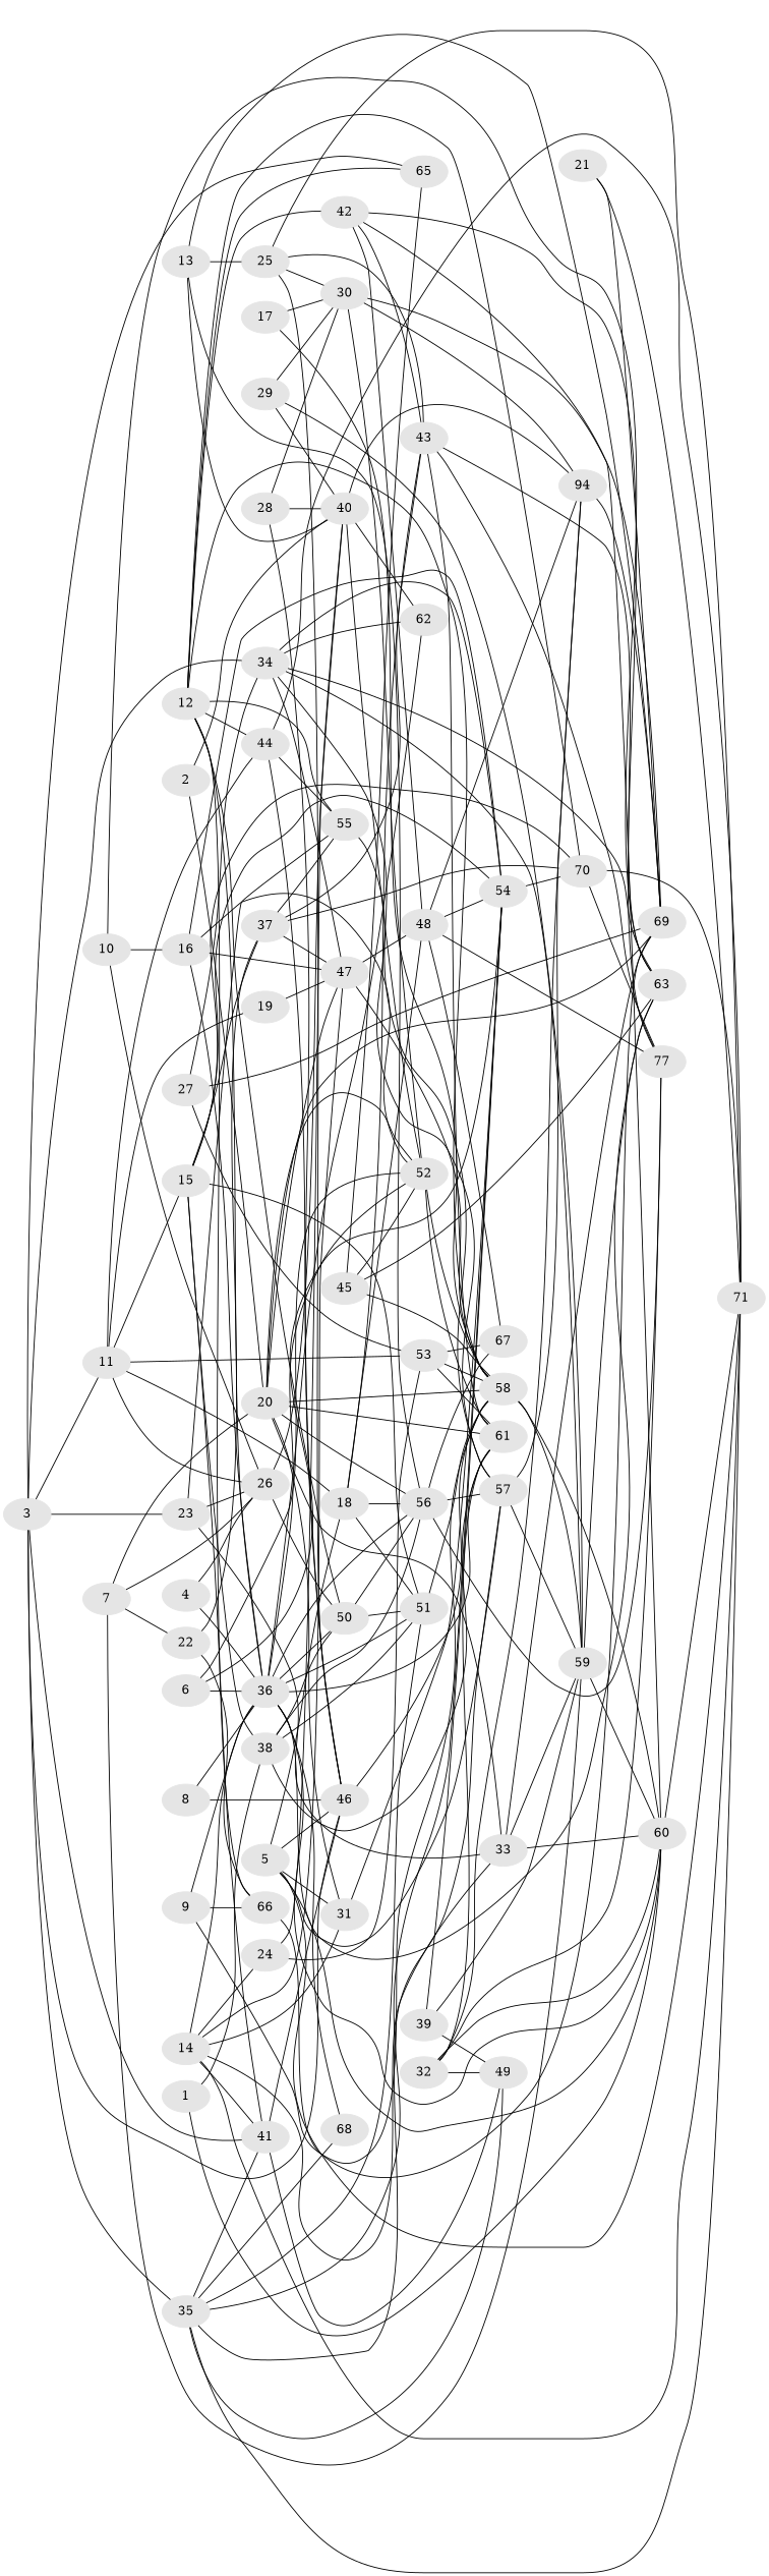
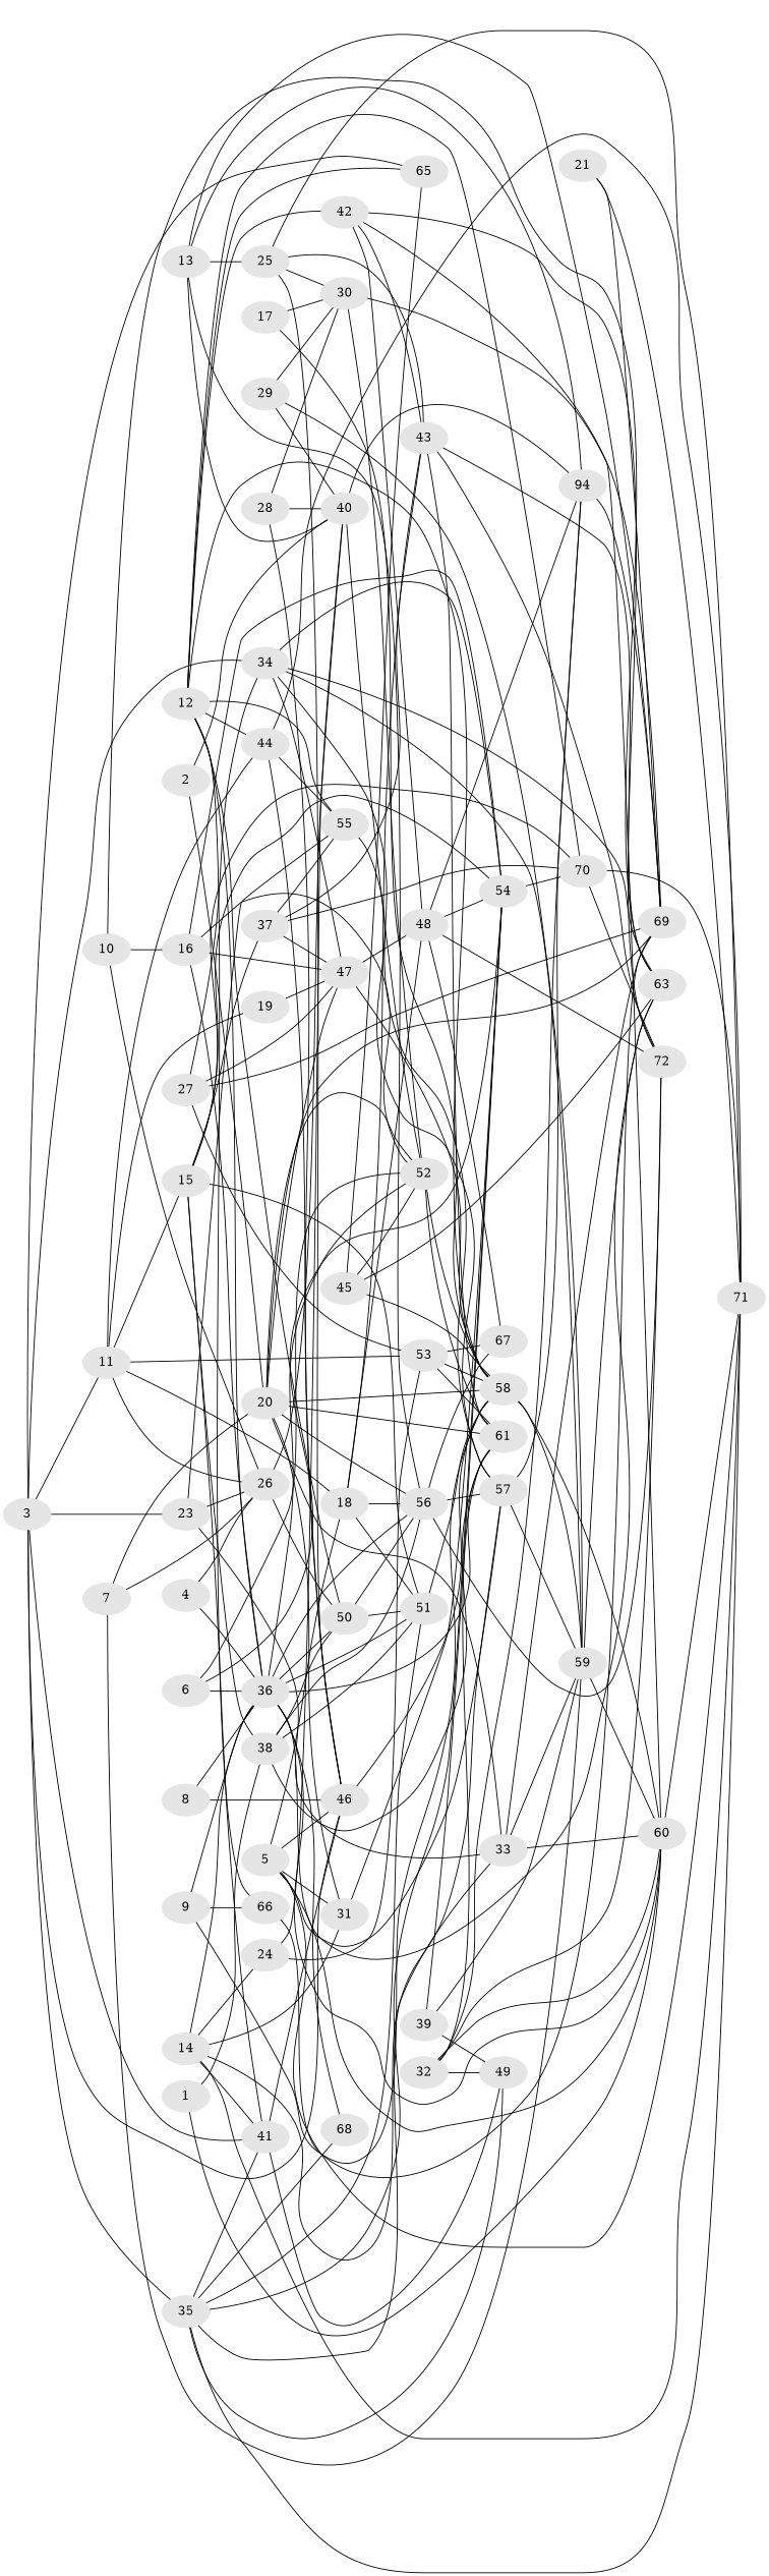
  graph {
    rankdir=LR
    node [color=gray90 style=filled]
    edge [weight=1.0]
    1
    38
    60
    50
    56
    51
    61
    71
    2
    20
    40
    31
    52
    58
    69
    33
    47
    n18 [label=94]
-   62
    3
    11
    23
    34
    35
    41
    46
    65
    26
    18
    15
    19
    44
    53
    55
    57
    54
    59
    63
    49
    68
    4
    36
    5
    43
    48
    6
    70
    7
-   22
    66
    37
    8
    9
    10
    16
    67
    12
    42
-   72 [label=77]
+   72
    13
    25
    30
    14
    24
    17
    21
    27
    28
    29
    32
    39
    45
    1 -- 38
    1 -- 60
    38 -- 50
    38 -- 56
    38 -- 51
    38 -- 61
    60 -- 71
    50 -- 56
    50 -- 51
    56 -- 57
    56 -- 67
    56 -- 72
    51 -- 58
    2 -- 20
    2 -- 40
    20 -- 56
    20 -- 61
    20 -- 31
    20 -- 52
    20 -- 58
    20 -- 69
    20 -- 33
    20 -- 47
    40 -- 52
    40 -- n18
-   40 -- 62
    31 -- 54
    52 -- 61
    52 -- 58
    58 -- 60
    58 -- 59
    33 -- 60
    33 -- 69
    33 -- 59
    47 -- 58
    47 -- 48
    n18 -- 69
    3 -- 11
    3 -- 23
    3 -- 34
    3 -- 35
    3 -- 41
    3 -- 46
    3 -- 65
    11 -- 26
    11 -- 18
    11 -- 15
    11 -- 19
    11 -- 44
    11 -- 53
    23 -- 33
    23 -- 26
    23 -- 55
    34 -- 47
-   34 -- 62
    34 -- 57
    34 -- 54
    34 -- 59
    34 -- 63
    35 -- 51
    35 -- 71
    35 -- 41
    35 -- 57
    35 -- 54
    35 -- 49
    35 -- 68
    41 -- 46
    41 -- 49
    46 -- 58
    26 -- 50
    26 -- 40
    18 -- 56
    18 -- 51
    18 -- 43
    18 -- 48
    15 -- 38
    15 -- 51
    15 -- 41
    15 -- 54
    15 -- 70
    15 -- 37
    19 -- 47
    44 -- 71
    44 -- 46
    44 -- 55
    53 -- 61
    53 -- 58
    53 -- 67
    55 -- 57 [weight=2.0]
    57 -- n18
    57 -- 59
    54 -- 70
    59 -- 60 [weight=2.0]
    59 -- 63
    4 -- 26
    4 -- 36
    36 -- 60
    36 -- 50
    36 -- 56
    36 -- 51
    36 -- 61
    36 -- 52
-   36 -- 62
    36 -- 63
    36 -- 68
    5 -- 60
    5 -- 71
    5 -- 31
    5 -- 46
    5 -- 18
    5 -- 57
    43 -- 61
    43 -- 63
    43 -- 72
    48 -- n18
    48 -- 54
    48 -- 67
    48 -- 72
    6 -- 52
    6 -- 54
    6 -- 36
    70 -- 71
    70 -- 72
    7 -- 20
    7 -- 26
    7 -- 59
-   7 -- 22
-   22 -- 66
-   22 -- 37
    66 -- 69
    37 -- 47
    37 -- 55
    37 -- 43
    37 -- 70
    8 -- 46 [weight=2.0]
    8 -- 36
    9 -- 58
    9 -- 36
    9 -- 66
    10 -- 26
    10 -- 63
    10 -- 16
    16 -- 52
    16 -- 47
    16 -- 54
    16 -- 36
    12 -- 50
    12 -- 58
    12 -- 65
    12 -- 44
    12 -- 55
    12 -- 36
    12 -- 70
    12 -- 66
    12 -- 42
    42 -- 60
    42 -- 43
    42 -- 48
    42 -- 72
    13 -- 56
    13 -- 40
    13 -- 69
-   30 -- n18
+   13 -- n18
    13 -- 25
    25 -- 71
    25 -- 46
    25 -- 43
    25 -- 30
    30 -- 52
    30 -- 69
    14 -- 71
    14 -- 31
    14 -- 33
    14 -- 41
    14 -- 36
    14 -- 24
    24 -- 40
    24 -- 53
    17 -- 58
    17 -- 30
    21 -- 71
    21 -- 69
    27 -- 69
-   14 -- 47
+   27 -- 47
    27 -- 34
    27 -- 53
    28 -- 40
    28 -- 46
    28 -- 30
    29 -- 40
    29 -- 59
    29 -- 30
    32 -- 60
    32 -- 61
    32 -- n18
    32 -- 49
    32 -- 72
    39 -- 54
    39 -- 59
    39 -- 49
    45 -- 52
    45 -- 58
    45 -- 65
    45 -- 63
  }
